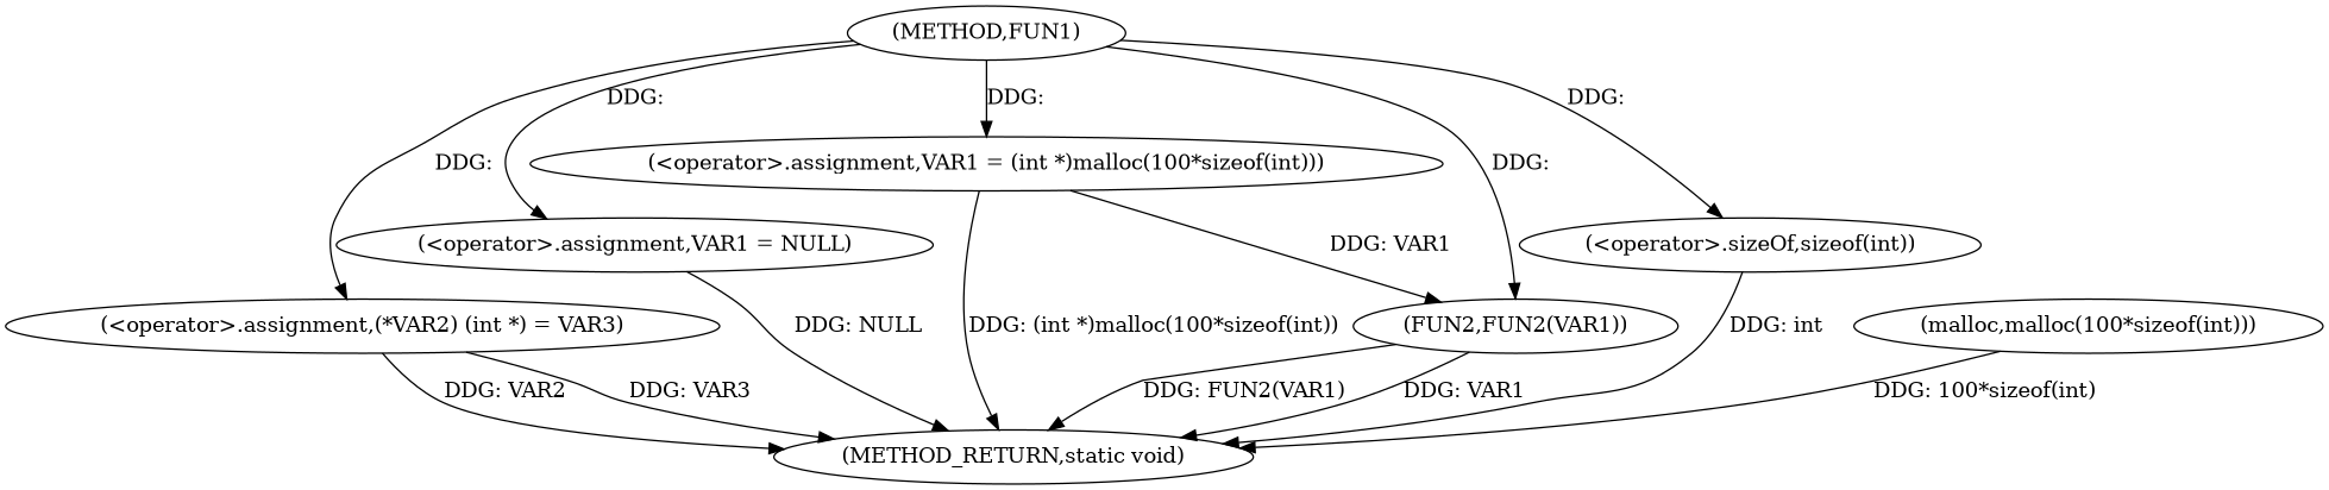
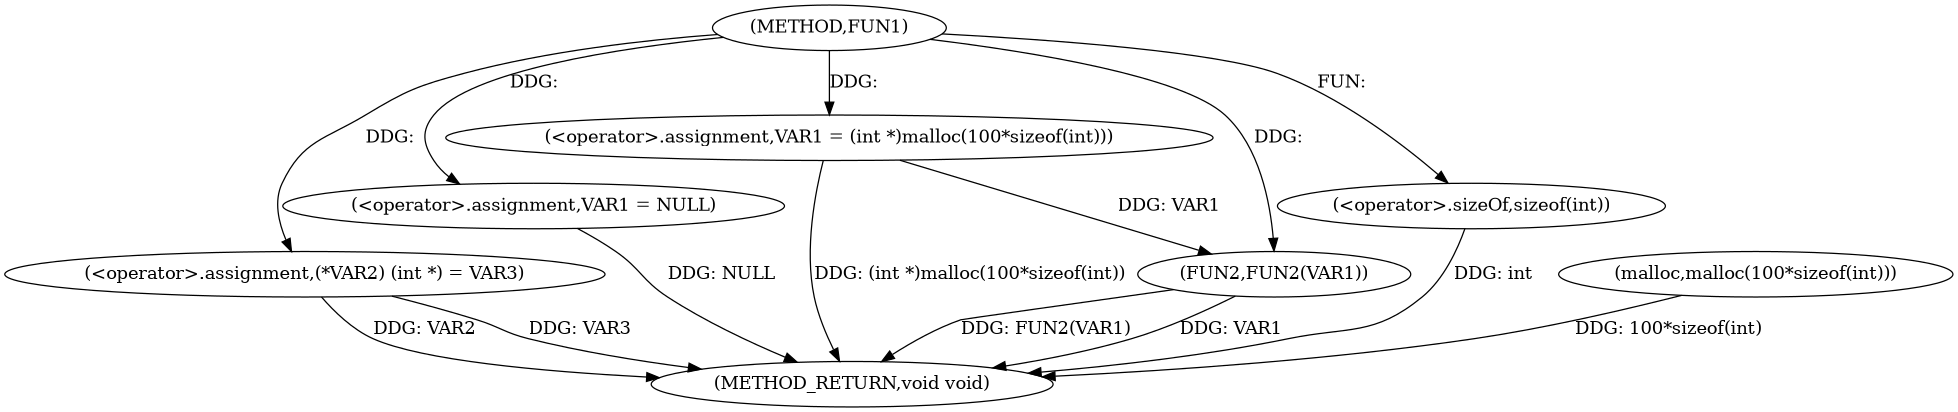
  digraph {
    n1 [label="(METHOD,FUN1)"]
    n2 [label="(<operator>.assignment,(*VAR2) (int *) = VAR3)"]
    n3 [label="(<operator>.assignment,VAR1 = NULL)"]
    n4 [label="(<operator>.assignment,VAR1 = (int *)malloc(100*sizeof(int)))"]
    n5 [label="(<operator>.sizeOf,sizeof(int))"]
    n6 [label="(FUN2,FUN2(VAR1))"]
-   n7 [label="(METHOD_RETURN,static void)"]
+   n7 [label="(METHOD_RETURN,void void)"]
    n8 [label="(malloc,malloc(100*sizeof(int)))"]
    n1 -> n2 [label="DDG: "]
    n1 -> n3 [label="DDG: "]
    n1 -> n4 [label="DDG: "]
-   n1 -> n5 [label="DDG: "]
+   n1 -> n5 [label="FUN: "]
    n1 -> n6 [label="DDG: "]
    n2 -> n7 [label="DDG: VAR2"]
    n2 -> n7 [label="DDG: VAR3"]
    n3 -> n7 [label="DDG: NULL"]
    n4 -> n6 [label="DDG: VAR1"]
    n4 -> n7 [label="DDG: (int *)malloc(100*sizeof(int))"]
    n5 -> n7 [label="DDG: int"]
    n6 -> n7 [label="DDG: FUN2(VAR1)"]
    n6 -> n7 [label="DDG: VAR1"]
    n8 -> n7 [label="DDG: 100*sizeof(int)"]
  }
